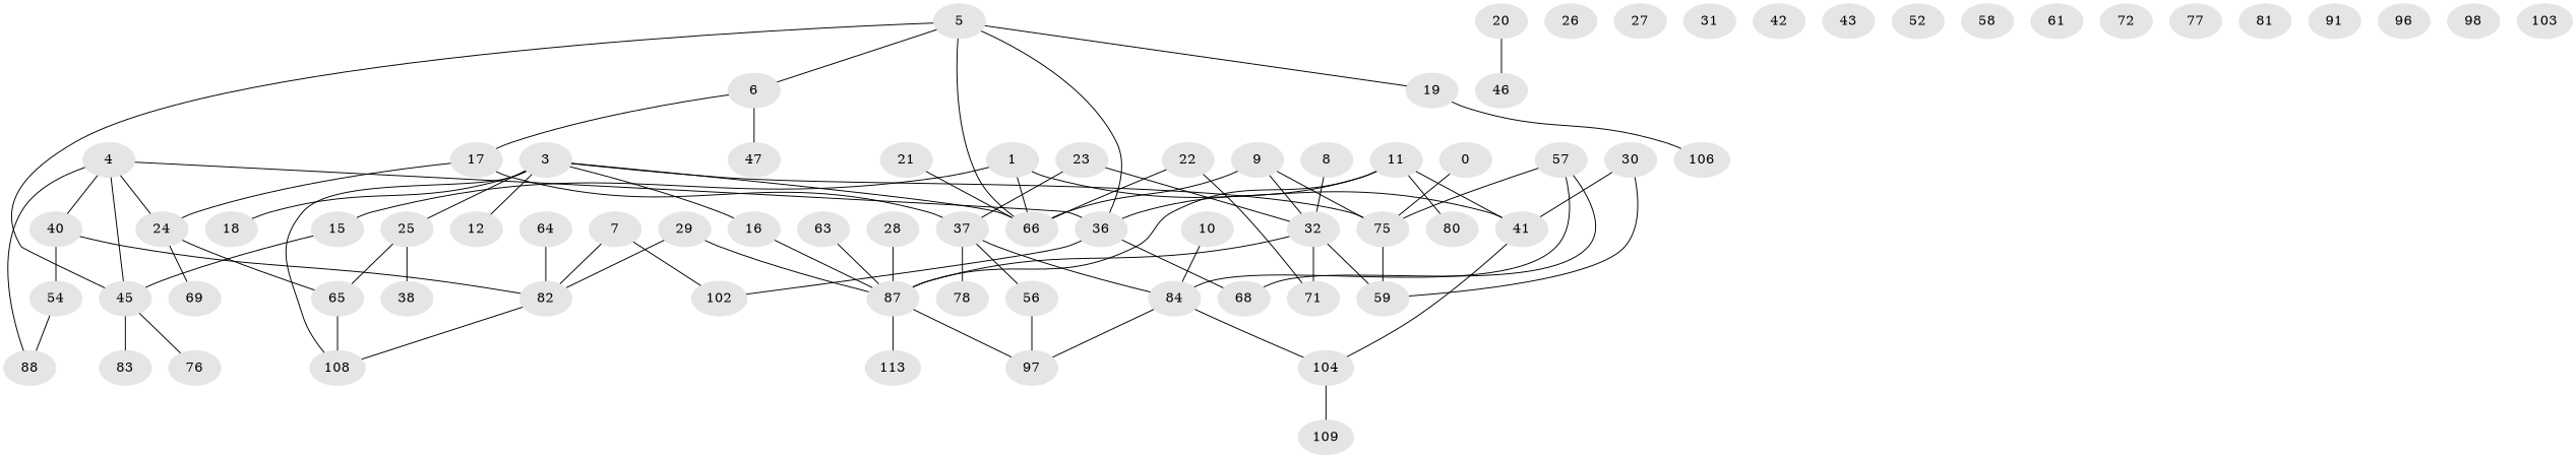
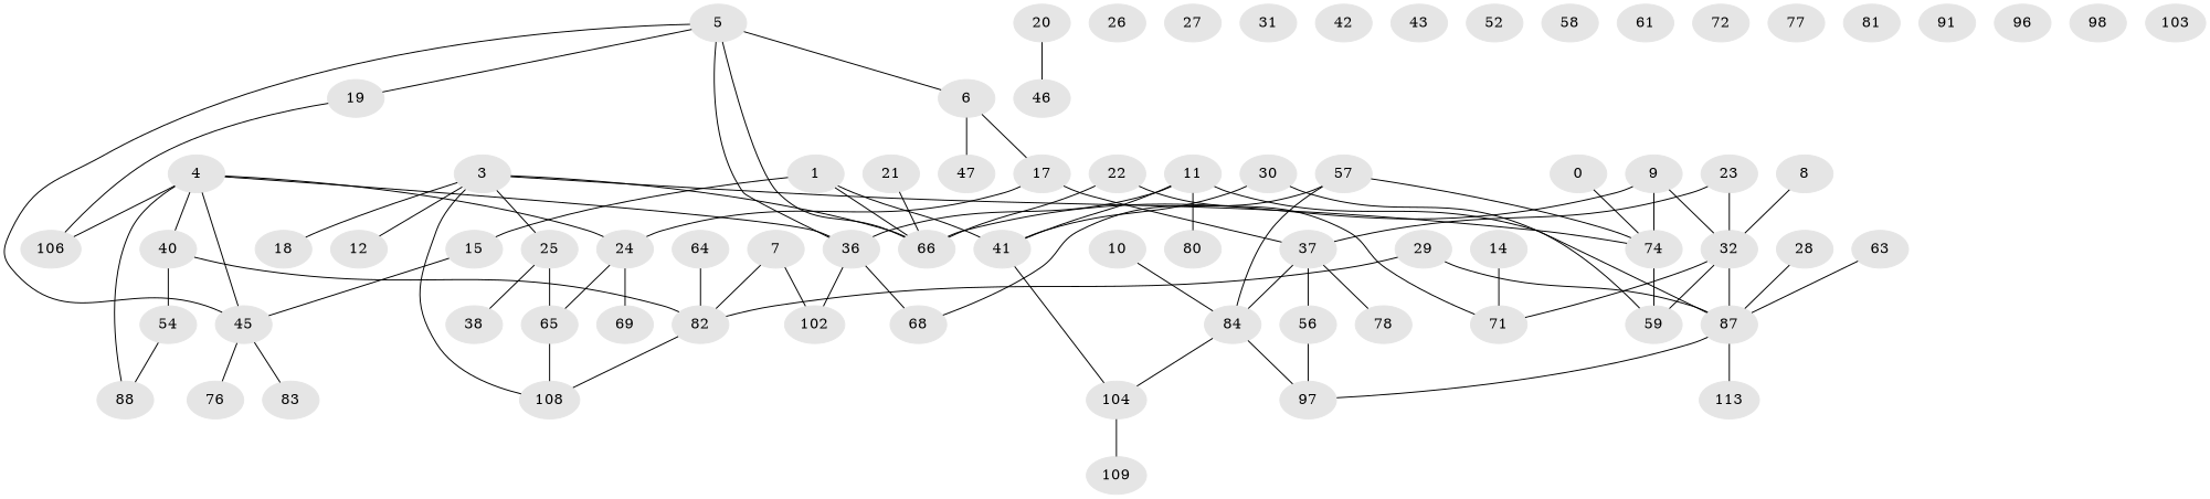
  graph {
    node [color=gray90 style=filled]
    1 [super="+101"]
    15
    41
    66 [super="+73"]
    45 [super="+48"]
    104 [super="+112"]
-   74 [super="+92" label=75]
+   74 [super="+92"]
    59 [super="+75"]
    n9 [label=0]
    3 [super="+51"]
    12
-   16 [super="+44"]
    18
    25 [super="+49"]
    108
    87 [super="+105"]
    65 [super="+89"]
    38
    4 [super="+50"]
    24 [super="+67"]
    36 [super="+94"]
    40 [super="+60"]
    88
    106
    69
    102 [super="+114"]
    68
    82 [super="+86"]
    54 [super="+55"]
    76
    83 [super="+85"]
    5 [super="+107"]
    6 [super="+62"]
    19
    17 [super="+70"]
    47
    37 [super="+100"]
    7 [super="+95"]
    32 [super="+39"]
    8
    71
    9 [super="+13"]
    84 [super="+110"]
    97 [super="+99"]
    10
    11 [super="+33"]
    80
    113
+   14 [super="+53"]
    56
    78
    20
    46
    21
    22
    23 [super="+64"]
    26
    27
    28
    29
    30
    31
    n63 [label=64]
    57 [super="+90"]
    109
    42
    43
    52 [super="+93"]
    58
    61
    63 [super="+79"]
    72
    77
    81 [super="+111"]
    91
    96
    98
    103
    1 -- 15
    1 -- 41
    1 -- 66
    15 -- 45
    41 -- 104
    45 -- 76
    45 -- 83
    104 -- 109
    74 -- 59
    n9 -- 74
    3 -- 66
    3 -- 74
    3 -- 12
-   3 -- 16
    3 -- 18
    3 -- 25
    3 -- 108
-   16 -- 87
    25 -- 65
    25 -- 38
    87 -- 97
    87 -- 113
    65 -- 108
    4 -- 45
    4 -- 24
    4 -- 36
    4 -- 40
    4 -- 88
+   4 -- 106
    24 -- 65
    24 -- 69
    36 -- 102
    36 -- 68
    40 -- 82
    40 -- 54
    82 -- 108
    54 -- 88
    5 -- 66
    5 -- 45
    5 -- 36
    5 -- 6
    5 -- 19
    6 -- 17
    6 -- 47
    19 -- 106
    17 -- 24
    17 -- 37
    37 -- 84
    37 -- 56
    37 -- 78
    7 -- 102
    7 -- 82
    32 -- 59
    32 -- 87
    32 -- 71
    8 -- 32
    9 -- 66
    9 -- 74
    9 -- 32
    84 -- 104
    84 -- 97
    10 -- 84
    11 -- 41
    11 -- 87
    11 -- 36
    11 -- 80
+   14 -- 71
    56 -- 97
    20 -- 46
    21 -- 66
    22 -- 66
    22 -- 71
    23 -- 37
    23 -- 32
    28 -- 87
    29 -- 87
    29 -- 82
    30 -- 41
    30 -- 59
    n63 -- 82
    57 -- 74
    57 -- 68
    57 -- 84
    63 -- 87
  }
